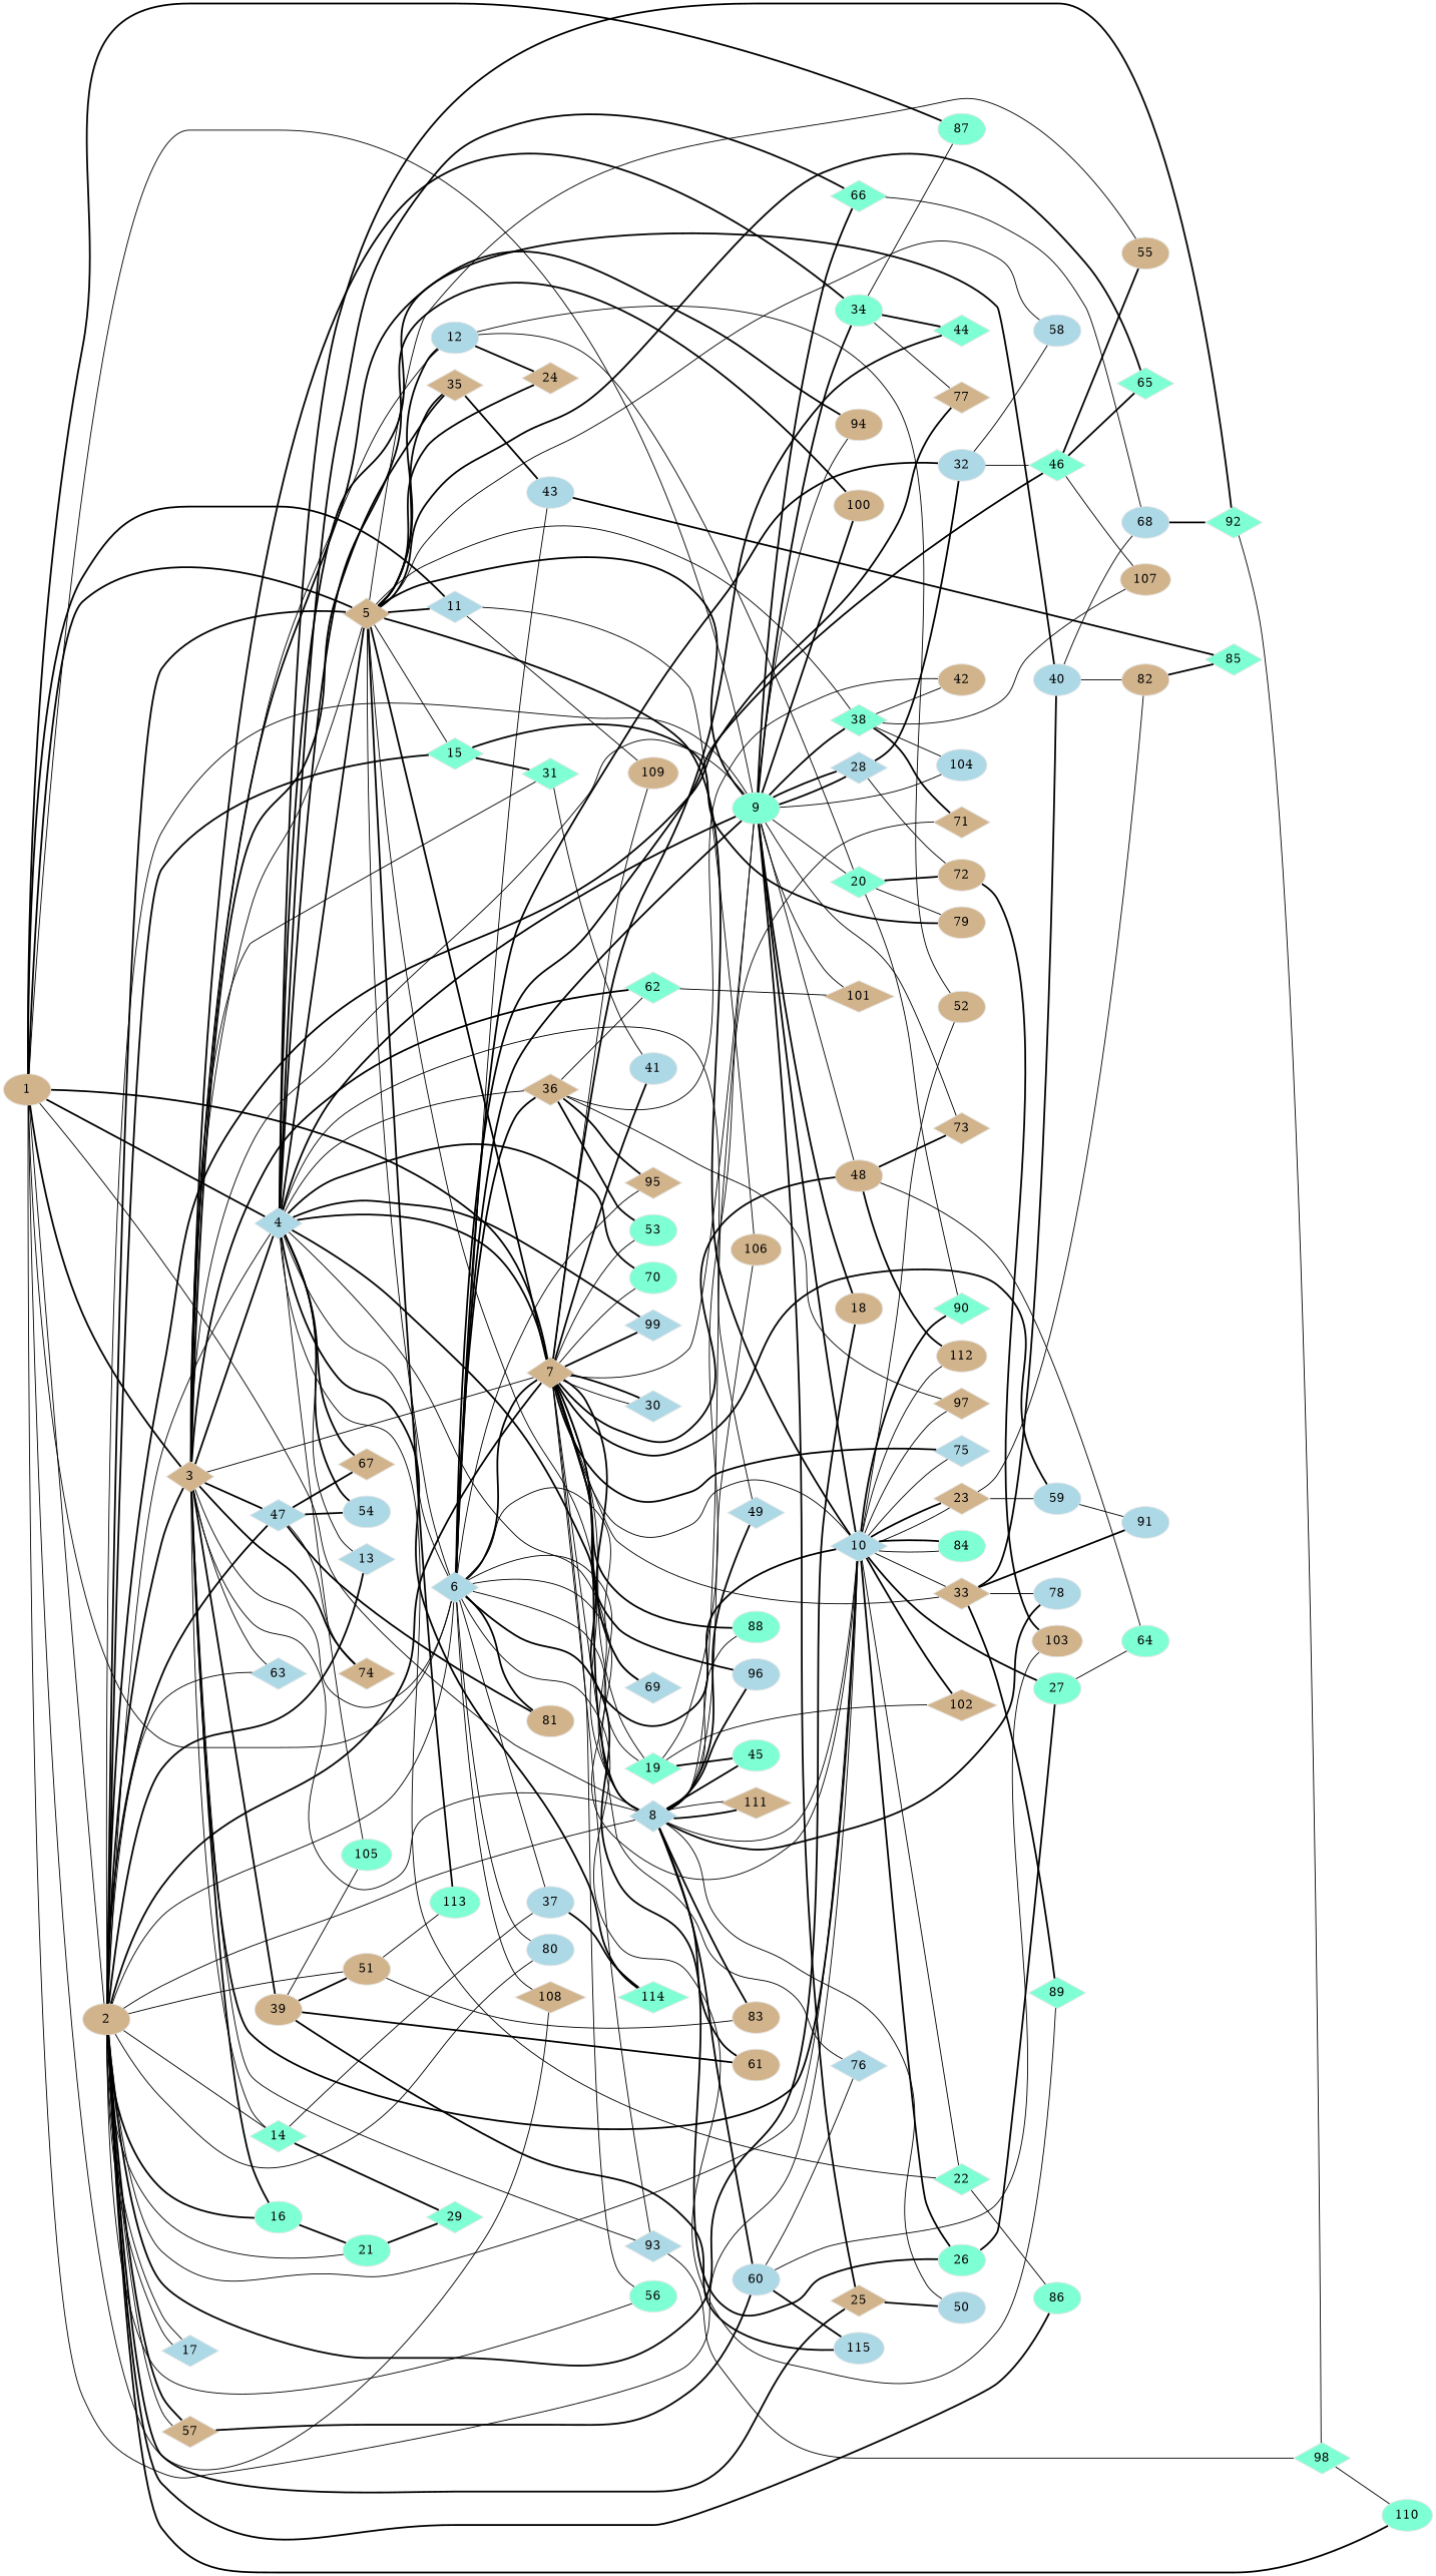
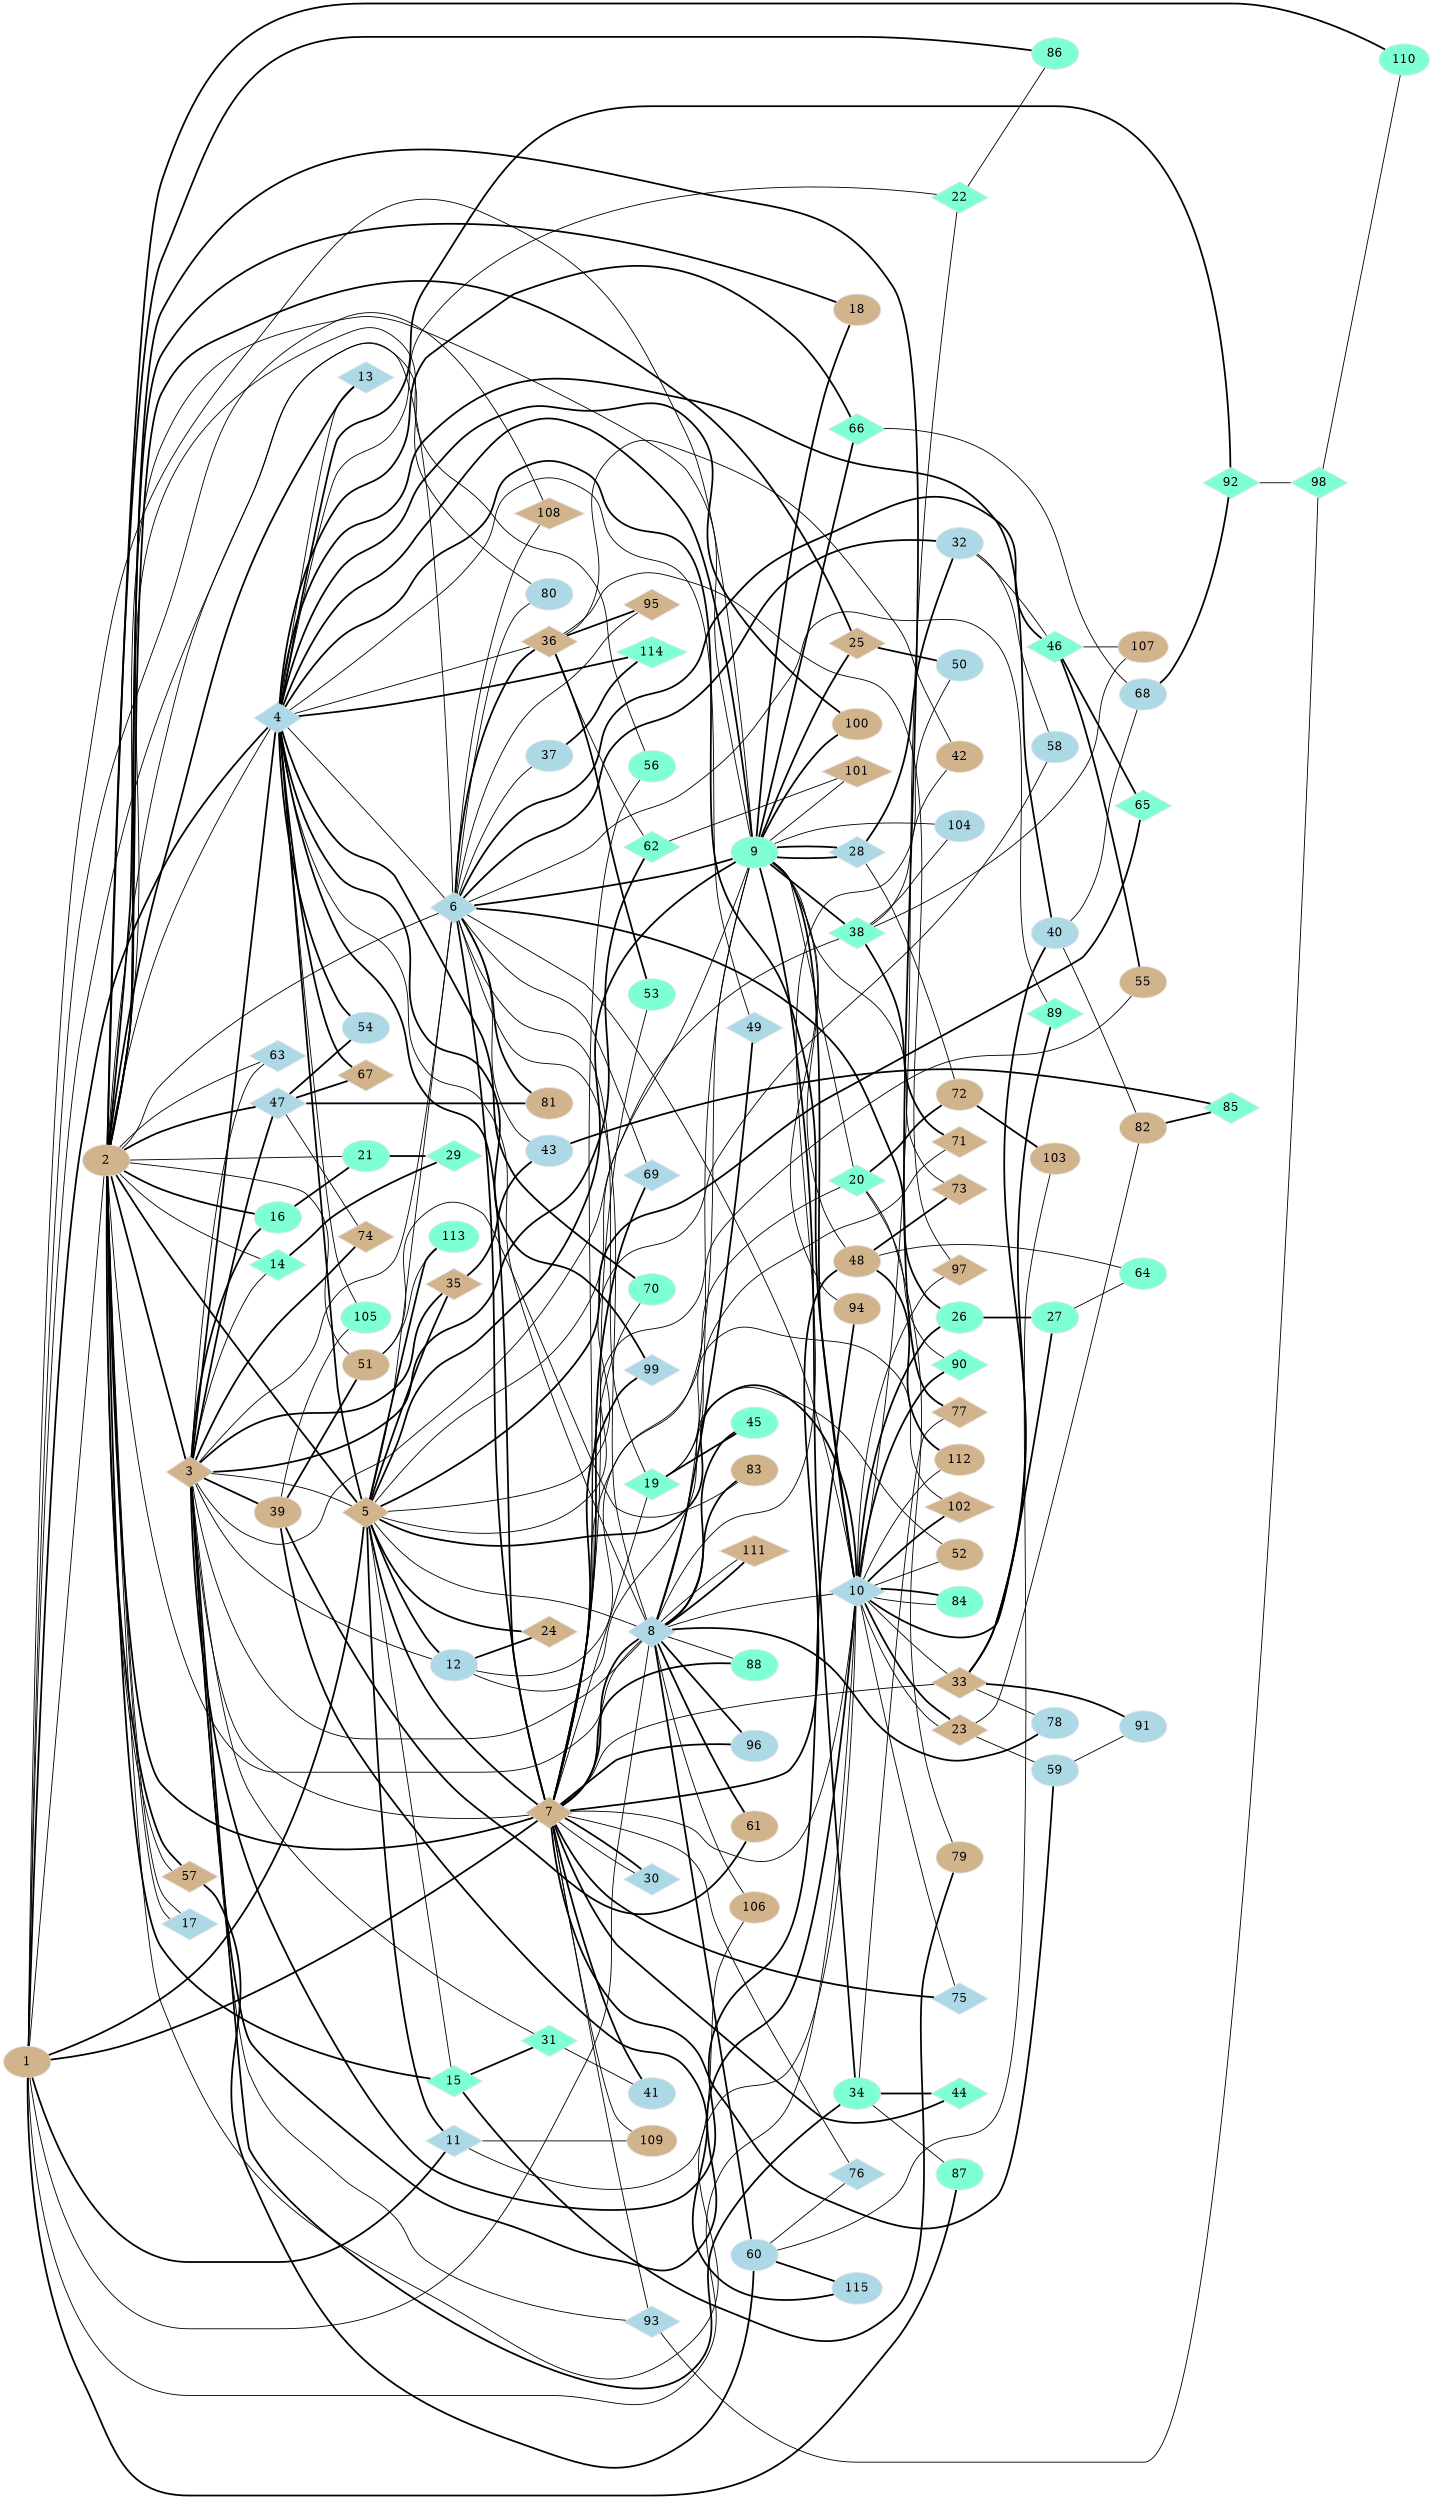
  graph {
    rankdir=LR
    node [color=gray90 fillcolor=tan shape=ellipse style=filled]
    edge [style=bold]
    1
    2
    3 [shape=diamond]
    4 [fillcolor=lightblue shape=diamond]
    5 [shape=diamond]
    6 [fillcolor=lightblue shape=diamond]
    7 [shape=diamond]
    8 [fillcolor=lightblue shape=diamond]
    9 [fillcolor=aquamarine]
    10 [fillcolor=lightblue shape=diamond]
    11 [fillcolor=lightblue shape=diamond]
    87 [fillcolor=aquamarine]
    108 [shape=diamond]
    13 [fillcolor=lightblue shape=diamond]
    14 [fillcolor=aquamarine shape=diamond]
    15 [fillcolor=aquamarine shape=diamond]
    16 [fillcolor=aquamarine]
    17 [fillcolor=lightblue shape=diamond]
    18
    21 [fillcolor=aquamarine]
    25 [shape=diamond]
    47 [fillcolor=lightblue shape=diamond]
    51
    56 [fillcolor=aquamarine]
    57 [shape=diamond]
    63 [fillcolor=lightblue shape=diamond]
    77 [shape=diamond]
    80 [fillcolor=lightblue]
    86 [fillcolor=aquamarine]
    110 [fillcolor=aquamarine]
    12 [fillcolor=lightblue]
    31 [fillcolor=aquamarine shape=diamond]
    34 [fillcolor=aquamarine]
    35 [shape=diamond]
    39
    62 [fillcolor=aquamarine shape=diamond]
    74 [shape=diamond]
    93 [fillcolor=lightblue shape=diamond]
    94
    22 [fillcolor=aquamarine shape=diamond]
    36 [shape=diamond]
    40 [fillcolor=lightblue]
    49 [fillcolor=lightblue shape=diamond]
    54 [fillcolor=lightblue]
    66 [fillcolor=aquamarine shape=diamond]
    67 [shape=diamond]
    70 [fillcolor=aquamarine]
    92 [fillcolor=aquamarine shape=diamond]
    99 [fillcolor=lightblue shape=diamond]
    100
    105 [fillcolor=aquamarine]
    114 [fillcolor=aquamarine shape=diamond]
    24 [shape=diamond]
    38 [fillcolor=aquamarine shape=diamond]
    55
    58 [fillcolor=lightblue]
    65 [fillcolor=aquamarine shape=diamond]
    113 [fillcolor=aquamarine]
    19 [fillcolor=aquamarine shape=diamond]
    26 [fillcolor=aquamarine]
    32 [fillcolor=lightblue]
    37 [fillcolor=lightblue]
    43 [fillcolor=lightblue]
    46 [fillcolor=aquamarine shape=diamond]
    69 [fillcolor=lightblue shape=diamond]
    81
    89 [fillcolor=aquamarine shape=diamond]
    95 [shape=diamond]
    30 [fillcolor=lightblue shape=diamond]
    33 [shape=diamond]
    41 [fillcolor=lightblue]
    44 [fillcolor=aquamarine shape=diamond]
    48
    53 [fillcolor=aquamarine]
    59 [fillcolor=lightblue]
    75 [fillcolor=lightblue shape=diamond]
    76 [fillcolor=lightblue shape=diamond]
    88 [fillcolor=aquamarine]
    96 [fillcolor=lightblue]
    109
    45 [fillcolor=aquamarine]
    50 [fillcolor=lightblue]
    60 [fillcolor=lightblue]
    61
    78 [fillcolor=lightblue]
    83
    106
    111 [shape=diamond]
    20 [fillcolor=aquamarine shape=diamond]
    28 [fillcolor=lightblue shape=diamond]
    73 [shape=diamond]
    101 [shape=diamond]
    104 [fillcolor=lightblue]
    23 [shape=diamond]
    27 [fillcolor=aquamarine]
    52
    84 [fillcolor=aquamarine]
    90 [fillcolor=aquamarine shape=diamond]
    97 [shape=diamond]
    102 [shape=diamond]
    112
    29 [fillcolor=aquamarine shape=diamond]
    79
    115 [fillcolor=lightblue]
    98 [fillcolor=aquamarine shape=diamond]
    42
    82
    68 [fillcolor=lightblue]
    71 [shape=diamond]
    107
    85 [fillcolor=aquamarine shape=diamond]
    91 [fillcolor=lightblue]
    64 [fillcolor=aquamarine]
    103
    72
    1 -- 2 [style=solid]
-   1 -- 3
    1 -- 4
    1 -- 5
    1 -- 6 [style=solid]
    1 -- 7
    1 -- 8 [style=solid]
    1 -- 9 [style=solid]
    1 -- 10 [style=solid]
    1 -- 11
    1 -- 87
    1 -- 108 [style=solid]
    2 -- 3
    2 -- 4 [style=solid]
    2 -- 5
    2 -- 6 [style=solid]
    2 -- 7
    2 -- 8 [style=solid]
    2 -- 9 [style=solid]
    2 -- 10 [style=solid]
    2 -- 13
    2 -- 14 [style=solid]
    2 -- 15
    2 -- 16
    2 -- 17 [style=solid]
    2 -- 17 [style=solid]
    2 -- 18
    2 -- 21 [style=solid]
    2 -- 25
    2 -- 47
    2 -- 51 [style=solid]
    2 -- 56 [style=solid]
    2 -- 57 [style=solid]
    2 -- 57
    2 -- 63 [style=solid]
    2 -- 77
    2 -- 80 [style=solid]
    2 -- 86
    2 -- 110
    3 -- 4
    3 -- 5 [style=solid]
    3 -- 6 [style=solid]
    3 -- 7 [style=solid]
    3 -- 8 [style=solid]
    3 -- 9 [style=solid]
    3 -- 10
    3 -- 14 [style=solid]
    3 -- 16
    3 -- 47
    3 -- 63 [style=solid]
    3 -- 12 [style=solid]
    3 -- 31 [style=solid]
    3 -- 34
    3 -- 35
    3 -- 39
    3 -- 62
    3 -- 74
    3 -- 93 [style=solid]
    3 -- 94
    4 -- 5
    4 -- 6 [style=solid]
    4 -- 7
    4 -- 8 [style=solid]
    4 -- 9
    4 -- 10
    4 -- 13 [style=solid]
    4 -- 22 [style=solid]
    4 -- 36 [style=solid]
    4 -- 40
    4 -- 49 [style=solid]
    4 -- 54
    4 -- 66
    4 -- 67
    4 -- 70
    4 -- 92
    4 -- 99
    4 -- 100
    4 -- 105 [style=solid]
    4 -- 114
    5 -- 6 [style=solid]
    5 -- 7
    5 -- 8 [style=solid]
    5 -- 9
    5 -- 10
    5 -- 11
    5 -- 15 [style=solid]
    5 -- 12
    5 -- 35
    5 -- 24
    5 -- 38 [style=solid]
    5 -- 55 [style=solid]
    5 -- 58 [style=solid]
    5 -- 65
    5 -- 113
    6 -- 7
    6 -- 8 [style=solid]
    6 -- 9
    6 -- 10 [style=solid]
    6 -- 108 [style=solid]
    6 -- 80 [style=solid]
    6 -- 36
    6 -- 19 [style=solid]
    6 -- 26
    6 -- 32
    6 -- 37 [style=solid]
    6 -- 43 [style=solid]
    6 -- 46
    6 -- 69 [style=solid]
    6 -- 81
    6 -- 89 [style=solid]
    6 -- 95 [style=solid]
    7 -- 8
    7 -- 9 [style=solid]
    7 -- 10 [style=solid]
    7 -- 56 [style=solid]
    7 -- 93 [style=solid]
    7 -- 70 [style=solid]
    7 -- 99
    7 -- 19 [style=solid]
    7 -- 69
    7 -- 30 [style=solid]
    7 -- 30
    7 -- 33 [style=solid]
    7 -- 41
    7 -- 44
    7 -- 48
    7 -- 53 [style=solid]
    7 -- 59
    7 -- 75
    7 -- 76 [style=solid]
    7 -- 88
    7 -- 96
    7 -- 109 [style=solid]
    8 -- 9 [style=solid]
    8 -- 10 [style=solid]
    8 -- 49
    8 -- 88 [style=solid]
    8 -- 96
    8 -- 45
    8 -- 50 [style=solid]
    8 -- 60
    8 -- 61
    8 -- 78
    8 -- 83
    8 -- 106 [style=solid]
    8 -- 111
    8 -- 111 [style=solid]
    9 -- 10
    9 -- 18
    9 -- 25
    9 -- 34
    9 -- 94 [style=solid]
    9 -- 66
    9 -- 100
    9 -- 38
    9 -- 48 [style=solid]
    9 -- 20 [style=solid]
    9 -- 28
    9 -- 28
    9 -- 73 [style=solid]
    9 -- 101 [style=solid]
    9 -- 104 [style=solid]
    10 -- 22 [style=solid]
    10 -- 26
    10 -- 33 [style=solid]
    10 -- 75 [style=solid]
    10 -- 23 [style=solid]
    10 -- 23
    10 -- 27
    10 -- 52 [style=solid]
    10 -- 84 [style=solid]
    10 -- 84
    10 -- 90
    10 -- 97 [style=solid]
    10 -- 102
    10 -- 112 [style=solid]
    11 -- 109 [style=solid]
    11 -- 106 [style=solid]
-   14 -- 37 [style=solid]
    14 -- 29
    15 -- 31
    15 -- 79
    16 -- 21
    21 -- 29
    25 -- 50
    47 -- 74 [style=solid]
    47 -- 54
    47 -- 67
    47 -- 81
    51 -- 113 [style=solid]
    51 -- 83 [style=solid]
    57 -- 60
    12 -- 24
    12 -- 20 [style=solid]
    12 -- 52 [style=solid]
    31 -- 41 [style=solid]
    34 -- 87 [style=solid]
    34 -- 77 [style=solid]
    34 -- 44
    35 -- 43
    39 -- 51
    39 -- 105 [style=solid]
    39 -- 61
    39 -- 115
    62 -- 101 [style=solid]
    93 -- 98 [style=solid]
    22 -- 86 [style=solid]
    36 -- 62 [style=solid]
    36 -- 95
    36 -- 53
    36 -- 97 [style=solid]
    36 -- 42 [style=solid]
    40 -- 82 [style=solid]
    40 -- 68 [style=solid]
    66 -- 68 [style=solid]
    92 -- 98 [style=solid]
    38 -- 104 [style=solid]
    38 -- 42 [style=solid]
    38 -- 71
    38 -- 107 [style=solid]
    19 -- 45
    19 -- 102 [style=solid]
    19 -- 71 [style=solid]
    26 -- 27
    32 -- 58 [style=solid]
    32 -- 46 [style=solid]
    37 -- 114
    43 -- 85
    46 -- 55
    46 -- 65
    46 -- 107 [style=solid]
    33 -- 40
    33 -- 89
    33 -- 78 [style=solid]
    33 -- 91
    48 -- 73
    48 -- 112
    48 -- 64 [style=solid]
    59 -- 91 [style=solid]
    60 -- 76 [style=solid]
    60 -- 115
    60 -- 103 [style=solid]
    20 -- 90 [style=solid]
    20 -- 79 [style=solid]
    20 -- 72
    28 -- 32
    28 -- 72 [style=solid]
    23 -- 59 [style=solid]
    23 -- 82 [style=solid]
    27 -- 64 [style=solid]
    98 -- 110 [style=solid]
    82 -- 85
    68 -- 92
    72 -- 103
  }
